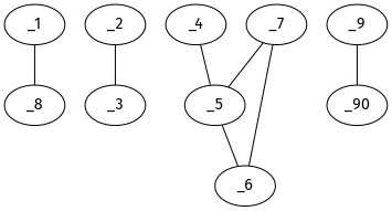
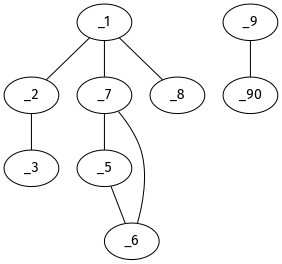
  graph {
    fontname="Fira Sans"
    node [charge=0 chem=1 fontname="Fira Sans" symbol="C  " x=3.7568 y=0.2797]
    edge [fontname="Fira Sans" valence=1]
    _1 [y=-0.6213]
    _2 [x=2.7818 y=-0.8438]
    _7 [x=4.1906]
    _8 [chem=2 symbol="O  " x=4.3803 y=-1.4031]
    _3 [x=2 y=-0.2204]
    _5 [x=2.7818 y=1.4031]
    _9 [x=5.1906]
    n8 [label=_90 x=6.1906]
-   _4 [x=2 y=0.7796]
    _6 [y=1.1806]
+   _1 -- _2
+   _1 -- _7
    _1 -- _8
    _2 -- _3
    _7 -- _5
    _5 -- _6
    _9 -- n8 [valence=3]
-   _4 -- _5
    _6 -- _7
  }
